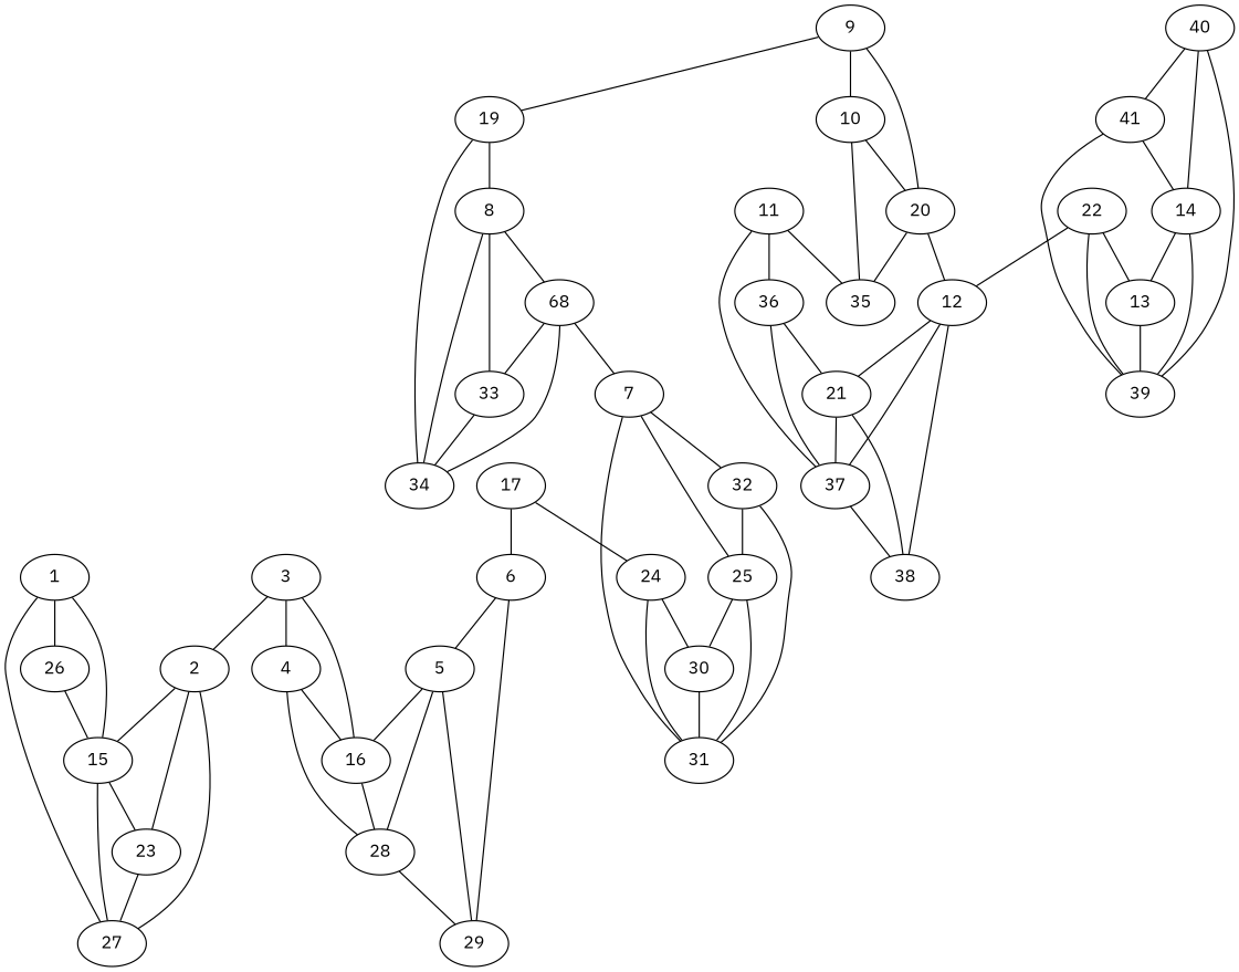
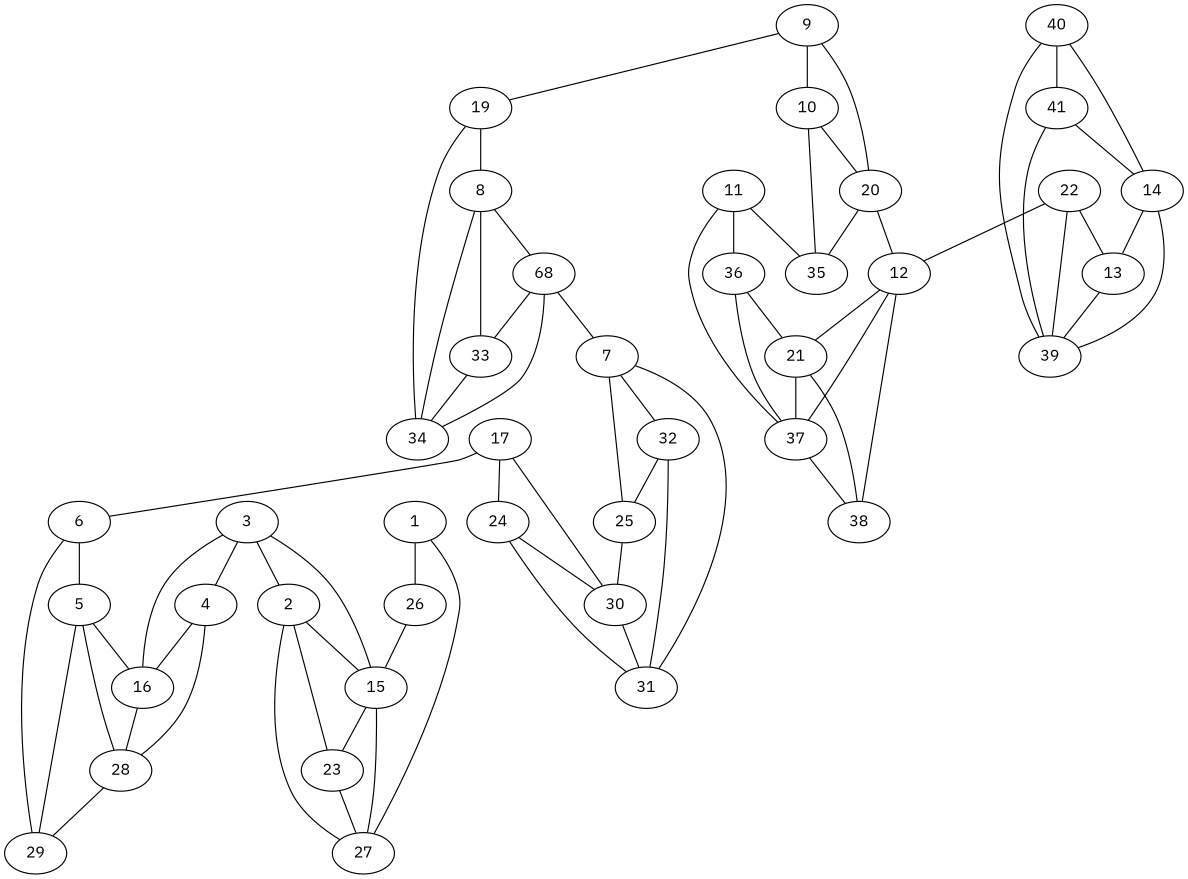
  graph {
    fontname="IBM Plex Sans"
    node [aaLength=4 fontname="IBM Plex Sans" sequence=GILAA type=2]
    edge [distance0=4.0 fontname="IBM Plex Sans" frequency=1 type0=1]
    1 [aaLength=15 sequence=TPEQKKELSDIAHRI type=0]
    15 [aaLength=5 type=1]
    26 [sequence=PALT]
    27 [sequence=APGK]
    23 [aaLength=5 type=1]
    2 [aaLength=11 sequence=STGSIAKRLQS type=0]
    3 [aaLength=14 sequence=TEENRRFYRQLLLT type=0]
    4 [aaLength=6 sequence=DDRVNP type=0]
    16 [aaLength=6 sequence=IGGVIL type=1]
    28 [sequence=FHET]
    29 [sequence=ADDG]
    5 [aaLength=5 sequence=ETLYQ type=0]
    6 [aaLength=9 sequence=PFPQVIKSK type=0]
    7 [aaLength=12 sequence=GLSERCAQYKKD type=0]
    25 [aaLength=5 sequence=ETTTQ type=1]
    31 [sequence=TNGE]
    32 [sequence=LDGL]
    30 [sequence=LAGT]
    8 [aaLength=19 sequence=ALAIMENANVLARYASICQ type=0]
    n20 [aaLength=9 label=68 sequence=DFAKWRCVL type=1]
    33 [sequence=GEHT]
    34 [sequence=HTPS]
    9 [aaLength=19 sequence=CQYVTEKVLAAVYKALSDH type=0]
    19 [aaLength=9 sequence=VPIVEPEIL type=1]
    10 [sequence=YLEG type=0]
    20 [sequence=TLLK type=1]
    35 [sequence=GHAC]
    12 [aaLength=15 sequence=SEEEASINLNAINKC type=0]
    11 [aaLength=17 sequence=SHEEIAMATVTALRRTV type=0]
    36 [sequence=RRTV]
    37 [sequence=PPAV]
    21 [aaLength=5 sequence=GITFL type=1]
    38 [sequence=SGGQ]
    13 [aaLength=8 sequence=QASALKAW type=0]
    39 [sequence=WGGK]
    14 [aaLength=20 sequence=NLKAAQEEYVKRALANSLAC type=0]
    17 [aaLength=6 sequence=VVGIKV type=1]
    24 [aaLength=5 sequence=GVVPL type=1]
    22 [aaLength=7 sequence=ALTFSYG type=1]
    40 [sequence=QAGA]
    41 [sequence=SNHA]
-   1 -- 15 [distance0=20.0 type0=3]
+   3 -- 15 [distance0=20.0 type0=3]
    1 -- 26 [distance0=3.0]
    1 -- 27 [distance0=16.0 type0=2]
    15 -- 23 [distance0=0.0 distance1=0.0 frequency=2 type1=5]
    26 -- 15 [distance0=23.0 type0=3]
    27 -- 15 [distance1=0.0 frequency=2 type1=5]
    23 -- 27 [type0=2]
    2 -- 15 [distance0=7.0]
    2 -- 27 [distance0=11.0 type0=3]
    2 -- 23 [distance0=7.0 type0=2]
    3 -- 2 [distance0=16.0 type0=2]
    3 -- 4 [distance0=15.0 distance1=0.0 frequency=2 type1=4]
    3 -- 16 [distance0=22.0 type0=3]
    4 -- 16 [distance0=7.0 distance1=0.0 frequency=2 type1=4]
    4 -- 28 [distance0=13.0 type0=2]
    16 -- 28 [distance0=6.0 distance1=0.0 frequency=2 type1=5]
    28 -- 29 [distance0=8.0 type0=3]
    5 -- 16 [distance0=8.0 type0=3]
    5 -- 28 [distance0=2.0]
    5 -- 29 [distance0=6.0 distance1=0.0 frequency=2 type0=2 type1=4]
    6 -- 29 [distance0=5.0]
    6 -- 5 [distance0=11.0 type0=2]
    7 -- 25 [distance0=8.0 type0=2]
    7 -- 31 [distance0=11.0 type0=3]
    7 -- 32 [distance0=2.0]
-   25 -- 31 [distance0=3.0]
    25 -- 30 [distance0=6.0 type0=2]
    32 -- 25 [distance0=6.0 type0=2]
    32 -- 31 [distance0=9.0 type0=3]
    30 -- 31 [distance0=3.0 distance1=0.0 frequency=2 type1=5]
    8 -- n20 [distance0=17.0 type0=3]
    8 -- 33 [distance0=6.0 type0=2]
    8 -- 34
    n20 -- 7 [distance0=14.0 type0=3]
    n20 -- 33 [distance0=11.0 distance1=0.0 frequency=2 type1=4]
    n20 -- 34 [distance0=13.0 type0=2]
    33 -- 34 [distance0=2.0 distance1=0.0 frequency=2 type1=5]
    9 -- 19 [distance0=18.0]
    9 -- 10 [distance0=21.0 distance1=0.0 frequency=2 type0=2 type1=4]
    9 -- 20 [distance0=25.0 type0=3]
    19 -- 8 [distance0=23.0 type0=2]
    19 -- 34 [distance0=27.0 type0=3]
    10 -- 20 [distance1=0.0 frequency=2 type1=5]
    10 -- 35 [distance0=14.0 type0=2]
    20 -- 35 [distance0=10.0 distance1=0.0 frequency=2 type0=2 type1=4]
    20 -- 12 [distance0=18.0 type0=3]
    12 -- 37 [distance0=14.0 type0=3]
    12 -- 21 [distance0=9.0 type0=2]
    12 -- 38
    11 -- 35 [distance0=8.0]
    11 -- 36 [distance0=13.0 distance1=0.0 frequency=2 type0=2 type1=5]
    11 -- 37 [distance0=17.0 type0=3]
    36 -- 37 [distance1=0.0 frequency=2 type1=5]
    36 -- 21 [distance0=9.0 type0=2]
    37 -- 38 [distance0=10.0 type0=3]
    21 -- 37 [distance0=5.0]
    21 -- 38 [distance0=5.0 distance1=0.0 frequency=2 type0=2 type1=5]
    13 -- 39 [distance0=7.0 distance1=0.0 frequency=2 type1=5]
    14 -- 13 [distance0=13.0 type0=2]
    14 -- 39 [distance0=6.0]
    17 -- 6 [distance0=11.0 type0=2]
+   17 -- 30 [distance0=12.0 type0=3]
    17 -- 24 [distance0=8.0 distance1=0.0 frequency=2 type1=4]
    24 -- 31 [distance0=7.0 type0=2]
    24 -- 30 [distance1=0.0 frequency=2 type1=5]
    22 -- 12 [distance0=21.0 type0=3]
    22 -- 13 [distance0=10.0 distance1=0.0 frequency=2 type1=4]
    22 -- 39 [distance0=17.0 type0=2]
    40 -- 39 [distance0=34.0 type0=3]
    40 -- 14 [distance0=28.0 type0=2]
    40 -- 41 [distance0=12.0 distance1=0.0 frequency=2 type1=4]
    41 -- 39 [distance0=46.0 type0=3]
    41 -- 14 [distance0=40.0 type0=2]
  }
